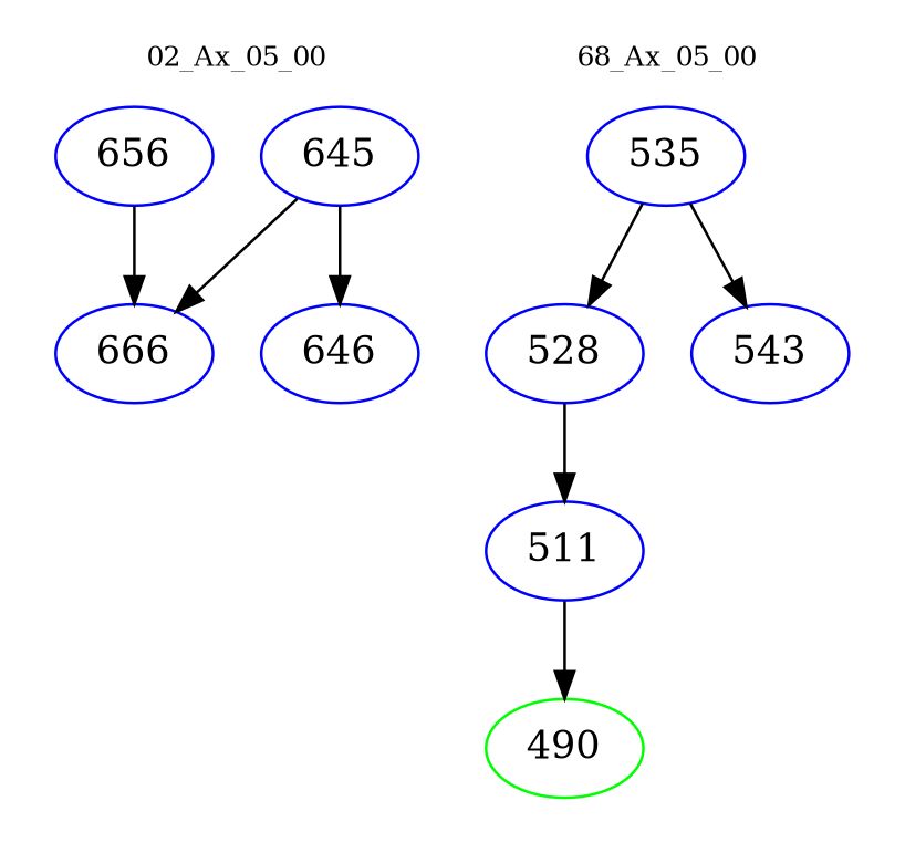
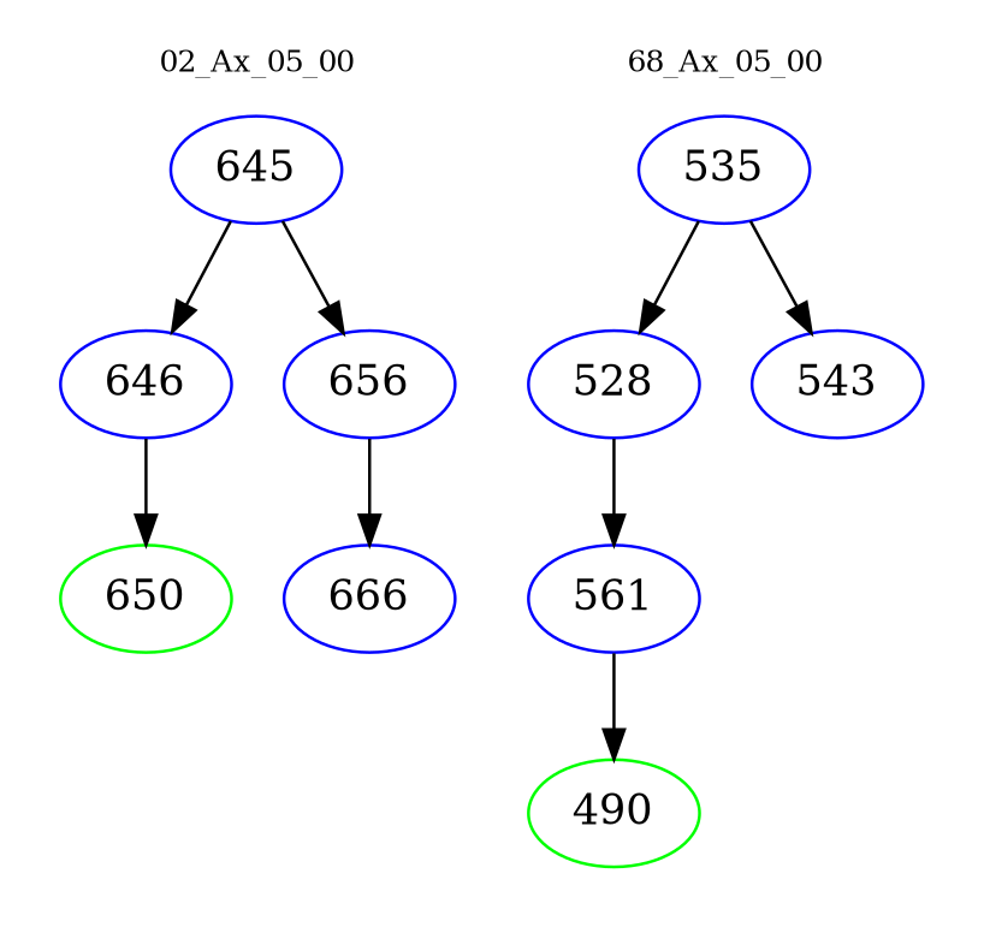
  digraph {
    node [color=blue]
    edge [color=black]
    n1 [label=645]
    n2 [label=646]
    n3 [label=656]
+   n4 [color=green label=650]
    n5 [label=666]
    n6 [label=528]
-   n7 [label=511]
+   n7 [label=561]
    n8 [label=535]
    n9 [color=green label=490]
    n10 [label=543]
    subgraph cluster_1 {
      color=white
      fontsize=10
      label="02_Ax_05_00"
      n1
      n2
      n3
+     n4
      n5
    }
    subgraph cluster_2 {
      color=white
      fontsize=10
      label="68_Ax_05_00"
      n6
      n7
      n8
      n9
      n10
    }
    n1 -> n2
-   n1 -> n5
+   n1 -> n3
+   n2 -> n4
    n3 -> n5
    n6 -> n7
    n7 -> n9
    n8 -> n6
    n8 -> n10
  }
